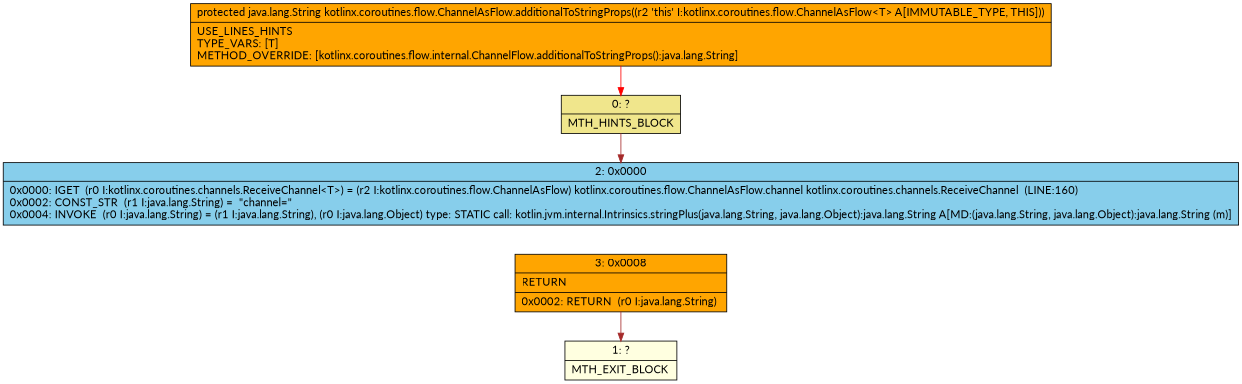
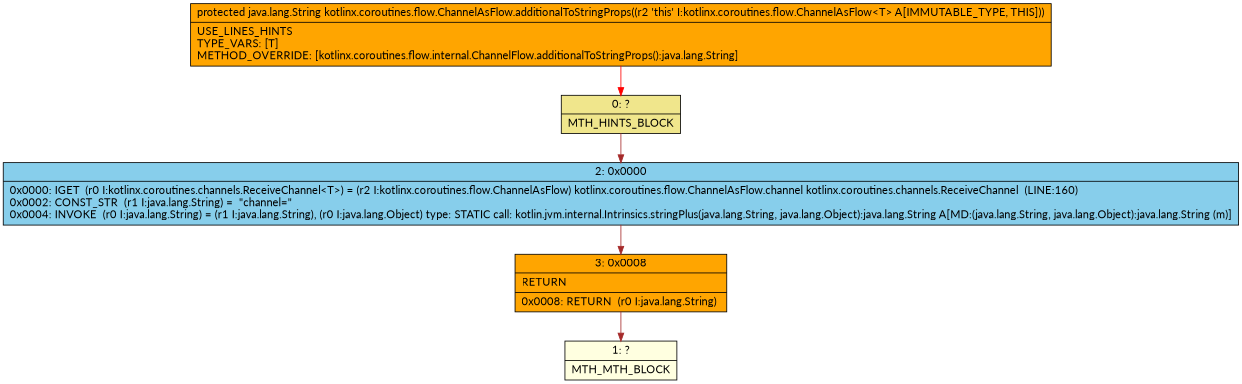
  digraph {
    fontname=Lato
    node [fillcolor=orange fontname=Lato shape=record style=filled]
    edge [color=brown fontname=Lato]
    n1 [fillcolor=khaki label="{0\:\ ?|MTH_HINTS_BLOCK\l}"]
    n2 [fillcolor=skyblue label="{2\:\ 0x0000|0x0000: IGET  (r0 I:kotlinx.coroutines.channels.ReceiveChannel\<T\>) = (r2 I:kotlinx.coroutines.flow.ChannelAsFlow) kotlinx.coroutines.flow.ChannelAsFlow.channel kotlinx.coroutines.channels.ReceiveChannel  (LINE:160)\l0x0002: CONST_STR  (r1 I:java.lang.String) =  \"channel=\" \l0x0004: INVOKE  (r0 I:java.lang.String) = (r1 I:java.lang.String), (r0 I:java.lang.Object) type: STATIC call: kotlin.jvm.internal.Intrinsics.stringPlus(java.lang.String, java.lang.Object):java.lang.String A[MD:(java.lang.String, java.lang.Object):java.lang.String (m)]\l}"]
-   n3 [label="{3\:\ 0x0008|RETURN\l|0x0002: RETURN  (r0 I:java.lang.String) \l}"]
-   n4 [fillcolor=lightyellow label="{1\:\ ?|MTH_EXIT_BLOCK\l}"]
+   n3 [label="{3\:\ 0x0008|RETURN\l|0x0008: RETURN  (r0 I:java.lang.String) \l}"]
+   n4 [fillcolor=lightyellow label="{1\:\ ?|MTH_MTH_BLOCK\l}"]
    n5 [label="{protected java.lang.String kotlinx.coroutines.flow.ChannelAsFlow.additionalToStringProps((r2 'this' I:kotlinx.coroutines.flow.ChannelAsFlow\<T\> A[IMMUTABLE_TYPE, THIS]))  | USE_LINES_HINTS\lTYPE_VARS: [T]\lMETHOD_OVERRIDE: [kotlinx.coroutines.flow.internal.ChannelFlow.additionalToStringProps():java.lang.String]\l}"]
    n1 -> n2
+   n2 -> n3
    n3 -> n4
    n5 -> n1 [color=red]
  }
